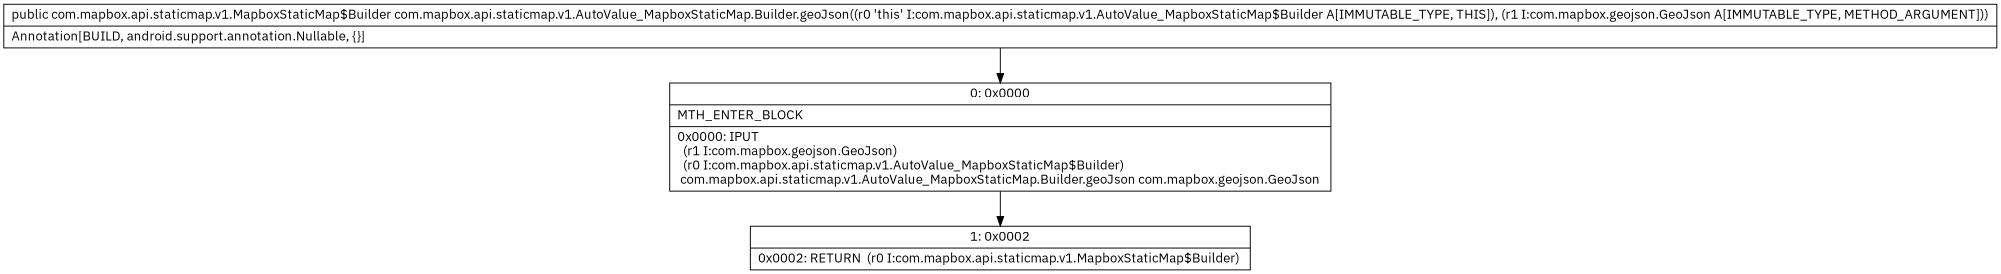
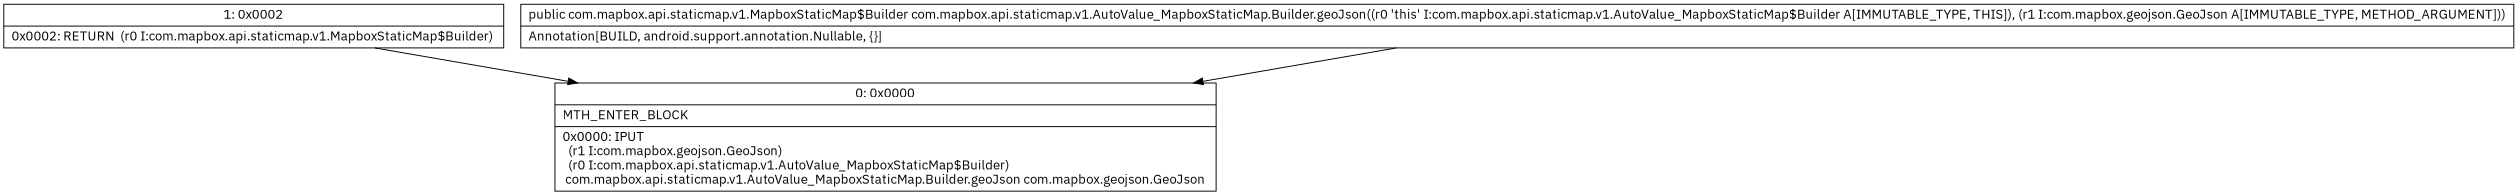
  digraph {
    fontname="IBM Plex Sans"
    node [shape=record fontname="IBM Plex Sans"]
    edge [fontname="IBM Plex Sans"]
    n1 [label="{0\:\ 0x0000|MTH_ENTER_BLOCK\l|0x0000: IPUT  \l  (r1 I:com.mapbox.geojson.GeoJson)\l  (r0 I:com.mapbox.api.staticmap.v1.AutoValue_MapboxStaticMap$Builder)\l com.mapbox.api.staticmap.v1.AutoValue_MapboxStaticMap.Builder.geoJson com.mapbox.geojson.GeoJson \l}"]
    n2 [label="{1\:\ 0x0002|0x0002: RETURN  (r0 I:com.mapbox.api.staticmap.v1.MapboxStaticMap$Builder) \l}"]
    n3 [label="{public com.mapbox.api.staticmap.v1.MapboxStaticMap$Builder com.mapbox.api.staticmap.v1.AutoValue_MapboxStaticMap.Builder.geoJson((r0 'this' I:com.mapbox.api.staticmap.v1.AutoValue_MapboxStaticMap$Builder A[IMMUTABLE_TYPE, THIS]), (r1 I:com.mapbox.geojson.GeoJson A[IMMUTABLE_TYPE, METHOD_ARGUMENT]))  | Annotation[BUILD, android.support.annotation.Nullable, \{\}]\l}"]
-   n1 -> n2
+   n2 -> n1
    n3 -> n1
  }
